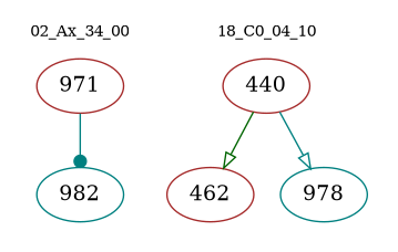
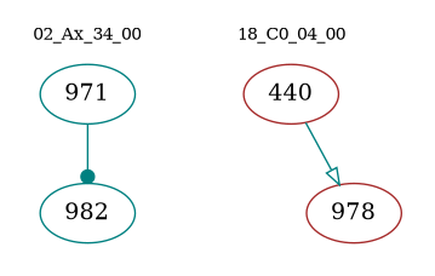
  digraph {
    node [color=teal]
    edge [arrowhead=onormal color=teal style=solid]
-   n1 [color=brown label=971]
+   n1 [label=971]
    n2 [label=982]
    n3 [color=brown label=440]
-   n4 [color=brown label=462]
-   n5 [label=978]
+   n5 [color=brown label=978]
    subgraph cluster_1 {
      color=white
      fontsize=10
      label="02_Ax_34_00"
      n1
      n2
    }
    subgraph cluster_2 {
      color=white
      fontsize=10
-     label="18_C0_04_10"
+     label="18_C0_04_00"
      n3
-     n4
      n5
    }
    n1 -> n2 [arrowhead=dot]
-   n3 -> n4 [color=darkgreen]
    n3 -> n5
  }
